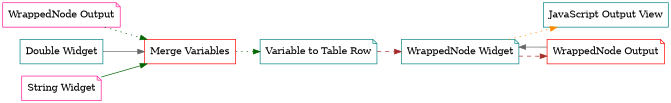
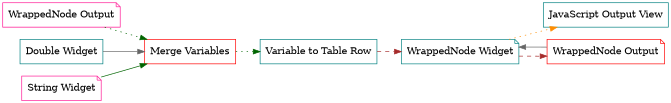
  digraph {
    rankdir=LR
    node [color=teal shape=note]
    edge [color=darkgreen style=dotted]
    n1 [label="WrappedNode Widget"]
    n2 [label="JavaScript Output View" shape=box]
    n3 [color=red label="WrappedNode Output"]
    n4 [color=red label="Merge Variables" shape=box]
-   n5 [label="Variable to Table Row"]
+   n5 [label="Variable to Table Row" shape=box]
    n6 [color=deeppink label="WrappedNode Output"]
    n7 [label="Double Widget" shape=box]
    n8 [color=deeppink label="String Widget"]
    n1 -> n2 [color=darkorange]
    n1 -> n3 [color=brown style=dashed]
    n3 -> n1 [color=gray40 style=solid]
    n4 -> n5
    n5 -> n1 [color=brown style=dashed]
    n6 -> n4
    n7 -> n4 [color=gray40 style=solid]
    n8 -> n4 [style=solid]
  }
